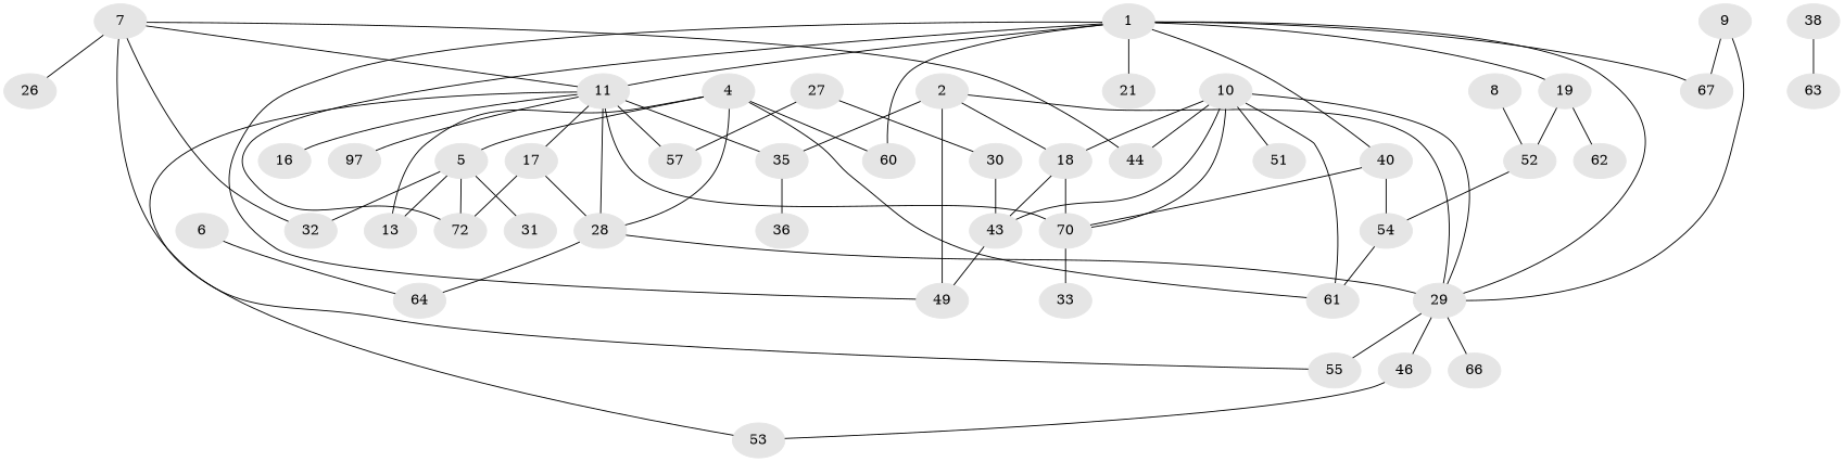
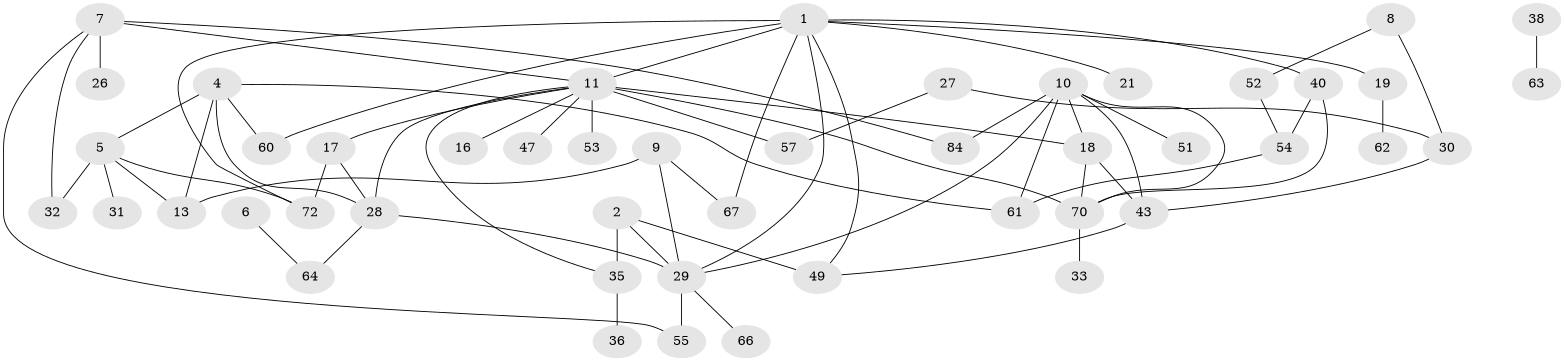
  graph {
    node [color=gray90 style=filled]
    edge [weight=1.0]
    1
    11
    19
    21
    29
    40
    49
    60
    67
    72
    35
    28
    18
    70
    16
    17
-   47 [label=97]
+   47
    53
    57
    52
    62
    55
-   46
    66
    54
    2
    36
    4
    5
    13
    61
    31
    32
    64
    6
    7
    26
-   44
+   44 [label=84]
    8
    30
    43
    9
    10
    51
    33
    27
    38
    63
    1 -- 11
    1 -- 19
    1 -- 21
    1 -- 29
    1 -- 40
    1 -- 49
    1 -- 60
    1 -- 67
    1 -- 72
    11 -- 35
    11 -- 28
-   2 -- 18
+   11 -- 18
    11 -- 70 [weight=2.0]
    11 -- 16
    11 -- 17
    11 -- 47
    11 -- 53
    11 -- 57 [weight=2.0]
-   19 -- 52 [weight=2.0]
    19 -- 62 [weight=2.0]
    29 -- 55 [weight=2.0]
-   29 -- 46
    29 -- 66
    40 -- 70
    40 -- 54
    35 -- 36
    28 -- 29
    28 -- 64
    18 -- 70
    18 -- 43
    70 -- 33 [weight=2.0]
    17 -- 72
    17 -- 28 [weight=2.0]
    52 -- 54
-   46 -- 53
    54 -- 61
    2 -- 29
    2 -- 49 [weight=2.0]
    2 -- 35 [weight=4.0]
    4 -- 60
    4 -- 28
    4 -- 5
    4 -- 13
    4 -- 61
    5 -- 72
    5 -- 13
    5 -- 31
    5 -- 32
    6 -- 64
    7 -- 11
    7 -- 55
    7 -- 32
    7 -- 26
    7 -- 44
    8 -- 52
+   8 -- 30
    30 -- 43
    43 -- 49
    9 -- 29
    9 -- 67
+   9 -- 13 [weight=4.0]
    10 -- 29
    10 -- 18
    10 -- 70
    10 -- 61
    10 -- 44
    10 -- 43
    10 -- 51
    27 -- 57
    27 -- 30
    38 -- 63
  }
